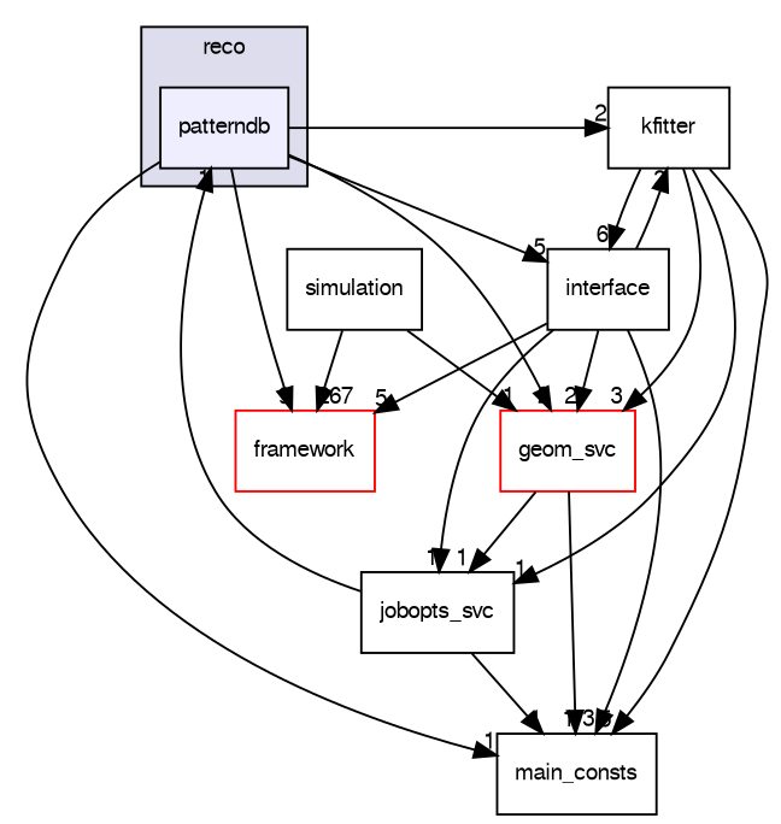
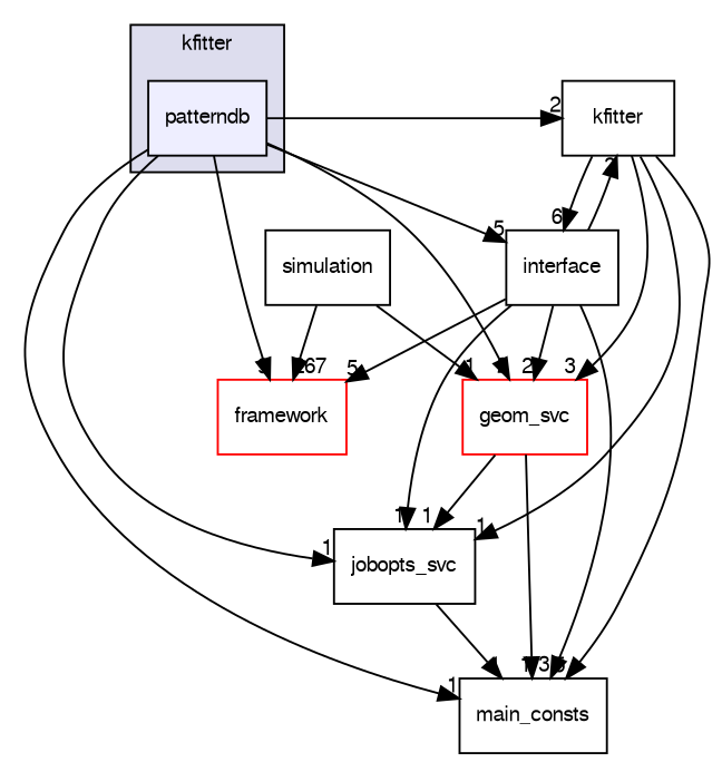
  digraph {
    compound=true
    node [fontname=FreeSans fontsize=10 shape=box]
    edge [headlabel=1 labeldistance=1.5 labelfontname=FreeSans labelfontsize=10]
    n1 [fillcolor="#eeeeff" label=patterndb pencolor=black style=filled]
    n2 [color=red label=geom_svc]
    n3 [color=red label=framework]
    n4 [label=jobopts_svc]
    n5 [label=main_consts]
    n6 [label=kfitter]
    n7 [label=interface]
    n8 [color=black label=simulation]
    subgraph cluster_1 {
      bgcolor="#ddddee"
      fontname=FreeSans
      fontsize=10
-     label=reco
+     label=kfitter
      pencolor=black
      n1
    }
    n1 -> n2 [headlabel=2]
    n1 -> n3 [headlabel=9]
-   n4 -> n1
+   n1 -> n4
    n1 -> n5
    n1 -> n6 [headlabel=2]
    n1 -> n7 [headlabel=5]
    n2 -> n4
    n2 -> n5
    n4 -> n5
    n6 -> n2 [headlabel=3]
    n6 -> n4
    n6 -> n5 [headlabel=5]
    n6 -> n7 [headlabel=6]
    n7 -> n2 [headlabel=2]
    n7 -> n3 [headlabel=5]
    n7 -> n4
    n7 -> n5 [headlabel=3]
    n7 -> n6 [headlabel=2]
    n8 -> n2
    n8 -> n3 [headlabel=267]
  }
